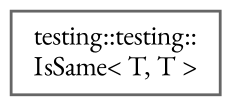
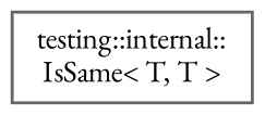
  digraph {
    rankdir=LR
    fontname="EB Garamond"
-   n1 [color=grey40 fillcolor=white fontname="EB Garamond" fontsize=10 height=0.2 label="testing::testing::\lIsSame\< T, T \>" shape=box style=filled width=0.4]
+   n1 [color=grey40 fillcolor=white fontname="EB Garamond" fontsize=10 height=0.2 label="testing::internal::\lIsSame\< T, T \>" shape=box style=filled width=0.4]
  }
